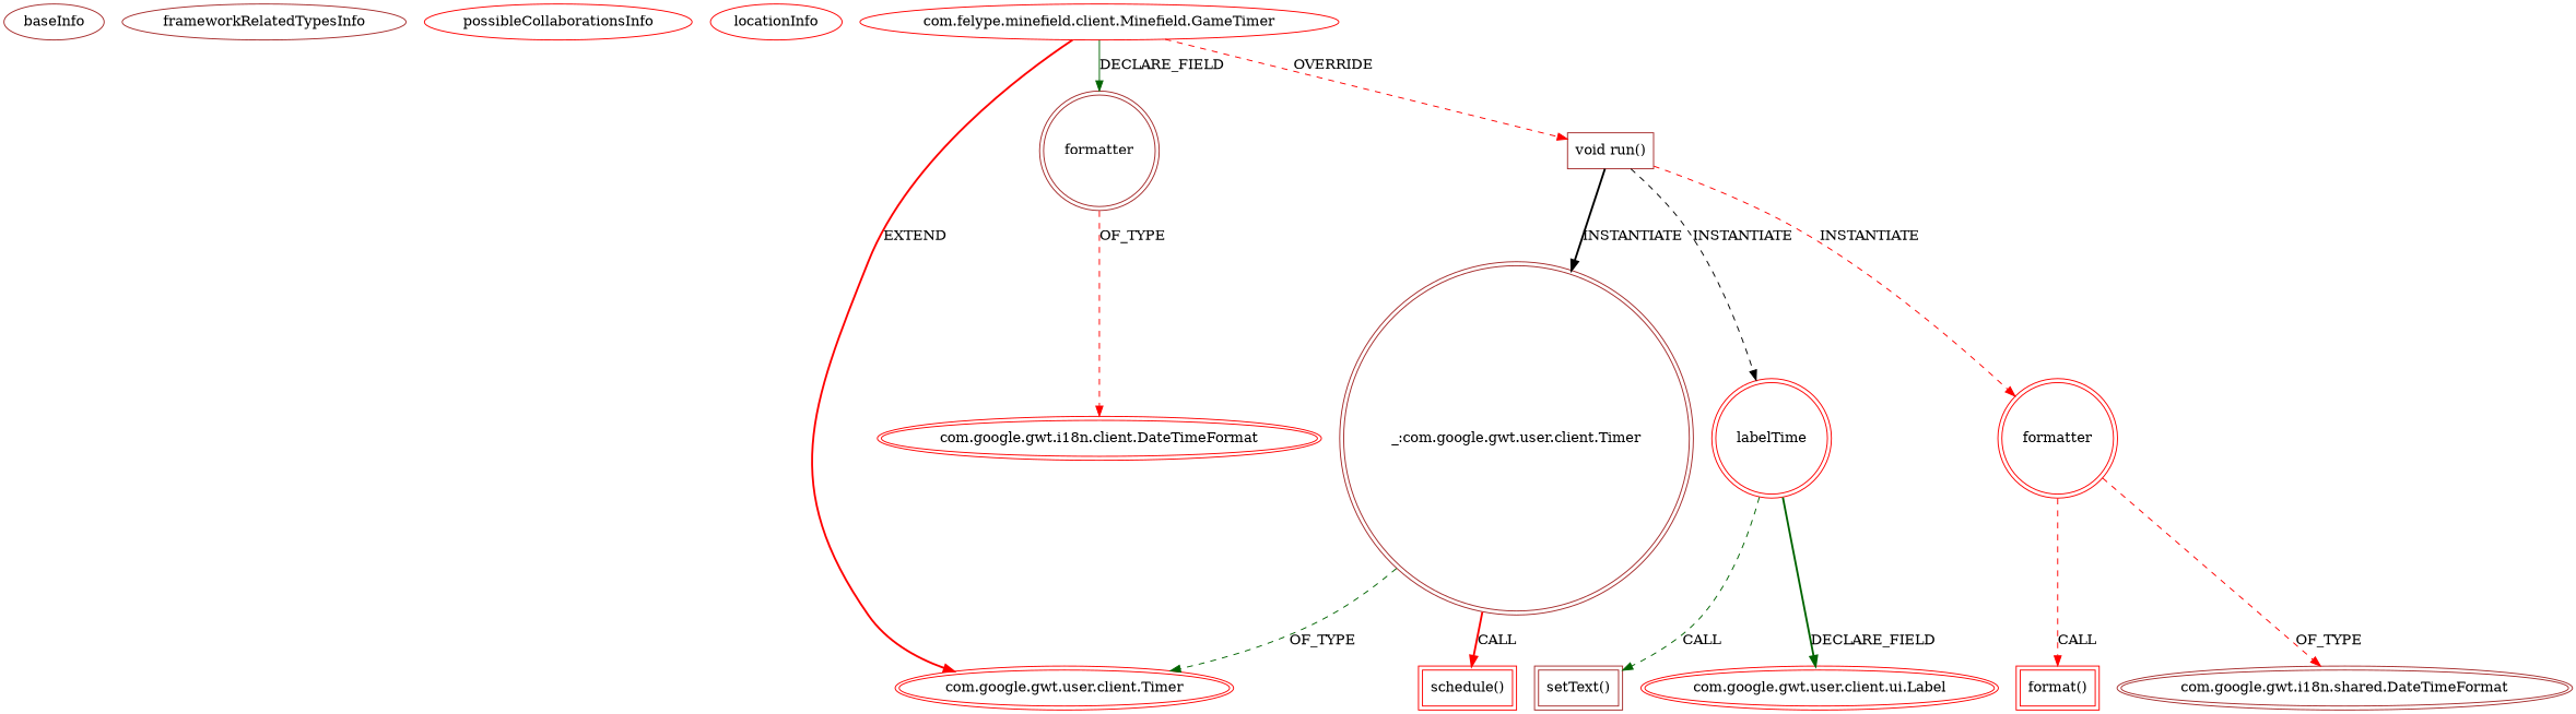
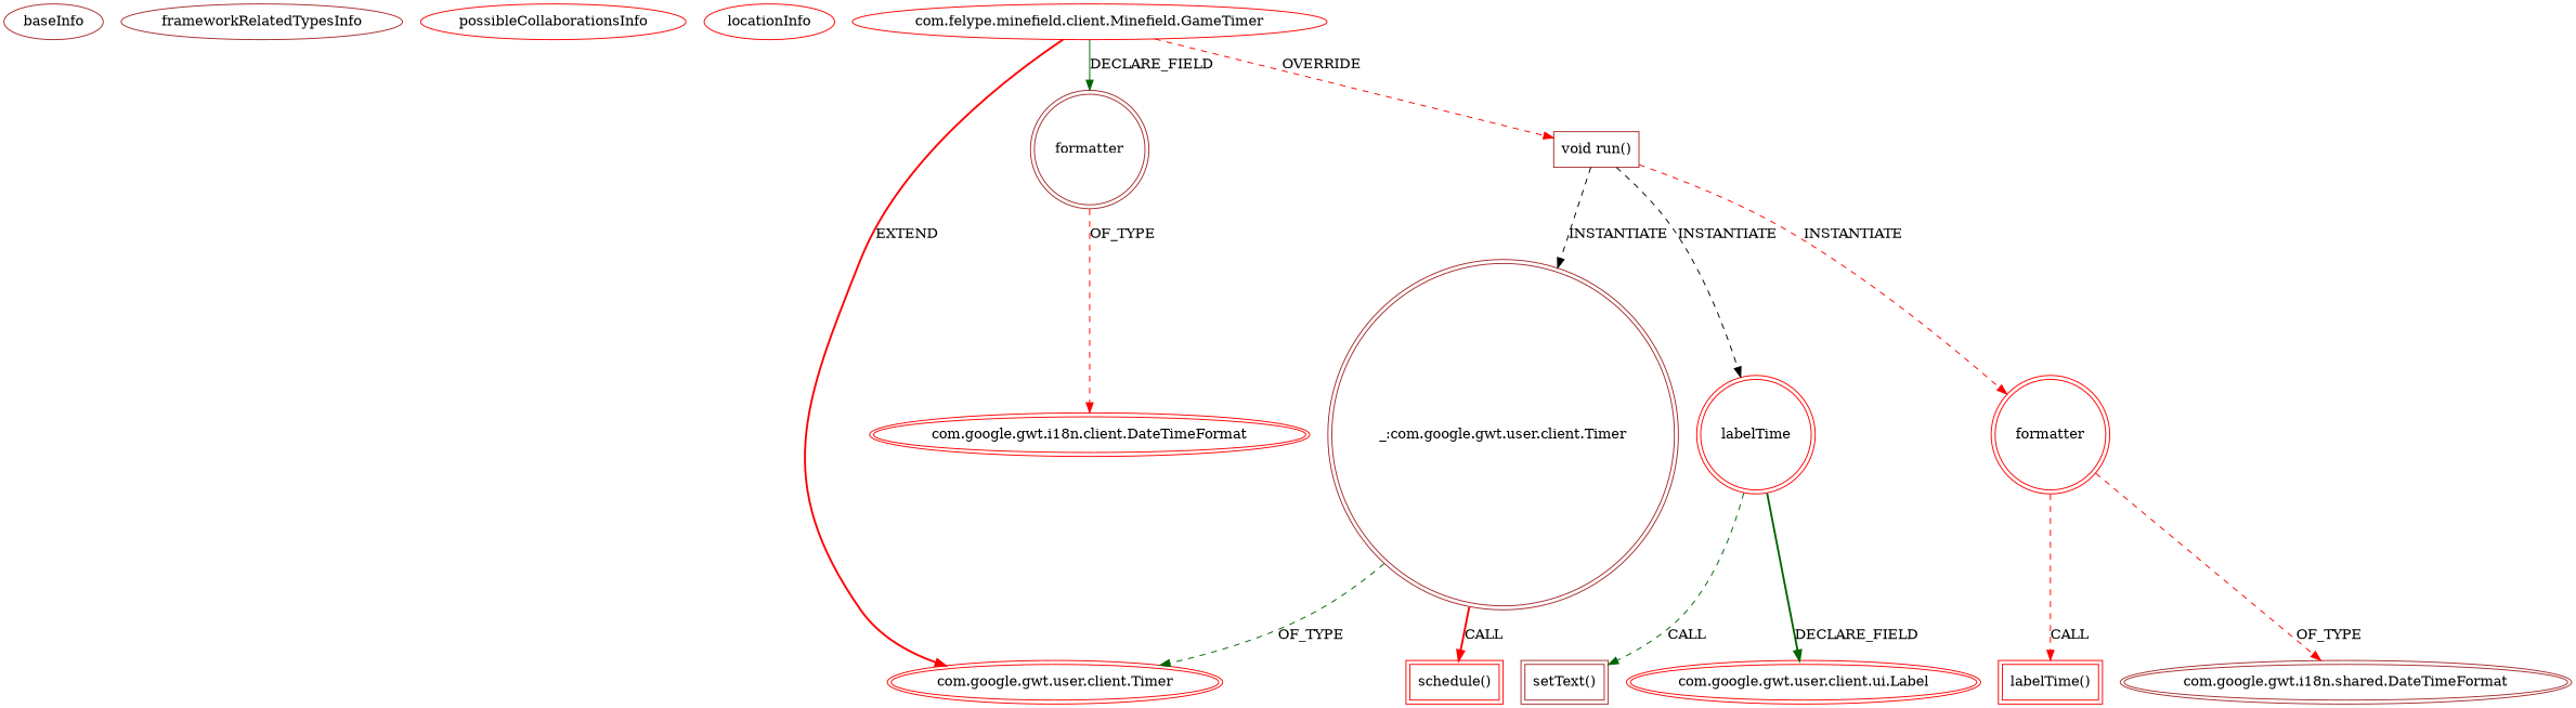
  digraph {
    node [color=red isFrameworkType=true peripheries=2]
    edge [color=red style=dashed]
    baseInfo [category=extension_graph color=brown graphId=1320 isAnonymous=false possibleRelation=false isFrameworkType="" peripheries=""]
    frameworkRelatedTypesInfo [0="com.google.gwt.user.client.Timer" color=brown isFrameworkType="" peripheries=""]
    possibleCollaborationsInfo [isFrameworkType="" peripheries=""]
    locationInfo [contextSignature=GameTimer filePath="/felype87-gwt/gwt-master/Minefield/src/com/felype/minefield/client/Minefield.java" graphId=1320 projectName="felype87-gwt" isFrameworkType="" peripheries=""]
    n5 [isFrameworkType=false label="com.felype.minefield.client.Minefield.GameTimer" vertexType=ROOT_CLIENT_CLASS_DECLARATION peripheries=""]
    n6 [label="com.google.gwt.user.client.Timer" vertexType=FRAMEWORK_CLASS_TYPE]
    n7 [color=brown label=formatter shape=circle vertexType=FIELD_DECLARATION]
    n8 [color=brown isFrameworkType=false label="void run()" shape=box vertexType=OVERRIDING_METHOD_DECLARATION peripheries=""]
    n9 [label="com.google.gwt.i18n.client.DateTimeFormat" vertexType=FRAMEWORK_CLASS_TYPE]
    n10 [label=labelTime shape=circle vertexType=VARIABLE_EXPRESION]
    n11 [label=formatter shape=circle vertexType=VARIABLE_EXPRESION]
    n12 [color=brown label="_:com.google.gwt.user.client.Timer" shape=circle vertexType=VARIABLE_EXPRESION]
    n13 [label="com.google.gwt.user.client.ui.Label" vertexType=FRAMEWORK_CLASS_TYPE]
    n14 [color=brown label="setText()" shape=box vertexType=INSIDE_CALL]
    n15 [color=brown label="com.google.gwt.i18n.shared.DateTimeFormat" vertexType=FRAMEWORK_CLASS_TYPE]
-   n16 [label="format()" shape=box vertexType=INSIDE_CALL]
+   n16 [label="labelTime()" shape=box vertexType=INSIDE_CALL]
    n17 [label="schedule()" shape=box vertexType=INSIDE_CALL]
    n5 -> n6 [label=EXTEND style=bold]
    n5 -> n7 [color=darkgreen label=DECLARE_FIELD style=solid]
    n5 -> n8 [label=OVERRIDE]
    n7 -> n9 [label=OF_TYPE]
    n8 -> n10 [color=black label=INSTANTIATE]
    n8 -> n11 [label=INSTANTIATE]
-   n8 -> n12 [color=black label=INSTANTIATE style=bold]
+   n8 -> n12 [color=black label=INSTANTIATE]
    n10 -> n13 [color=darkgreen label=DECLARE_FIELD style=bold]
    n10 -> n14 [color=darkgreen label=CALL]
    n11 -> n15 [label=OF_TYPE]
    n11 -> n16 [label=CALL]
    n12 -> n6 [color=darkgreen label=OF_TYPE]
    n12 -> n17 [label=CALL style=bold]
  }
